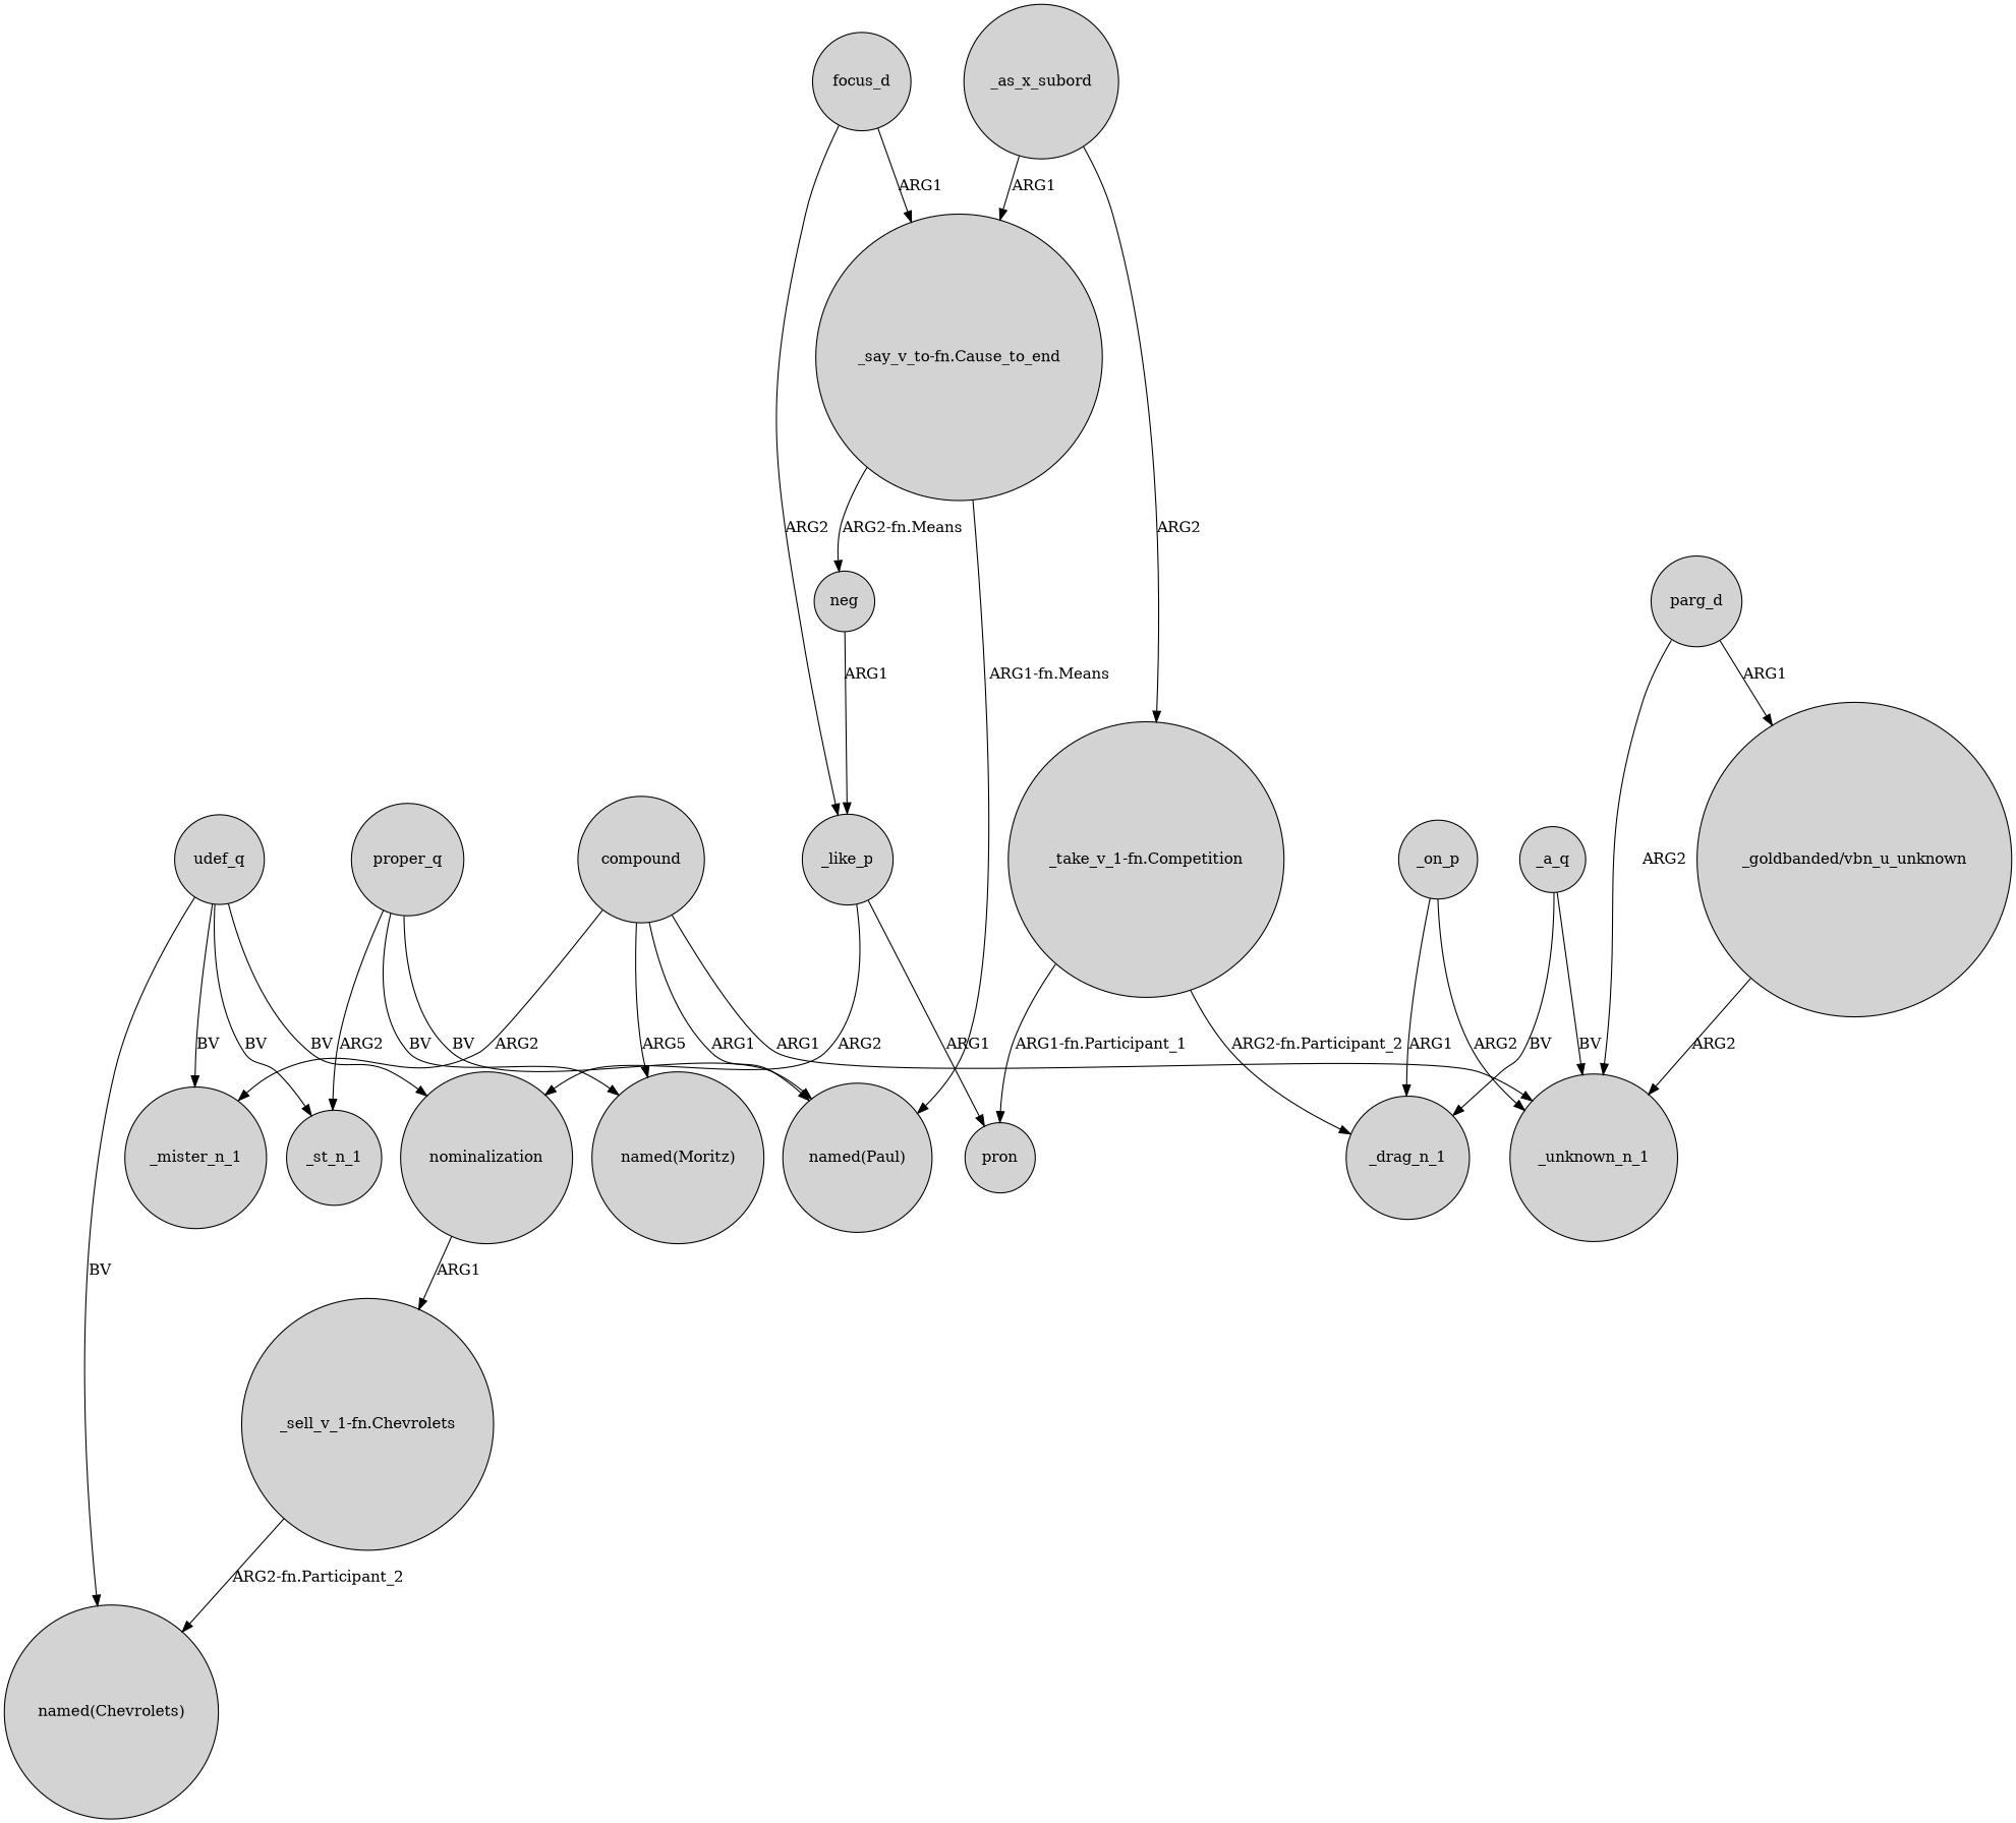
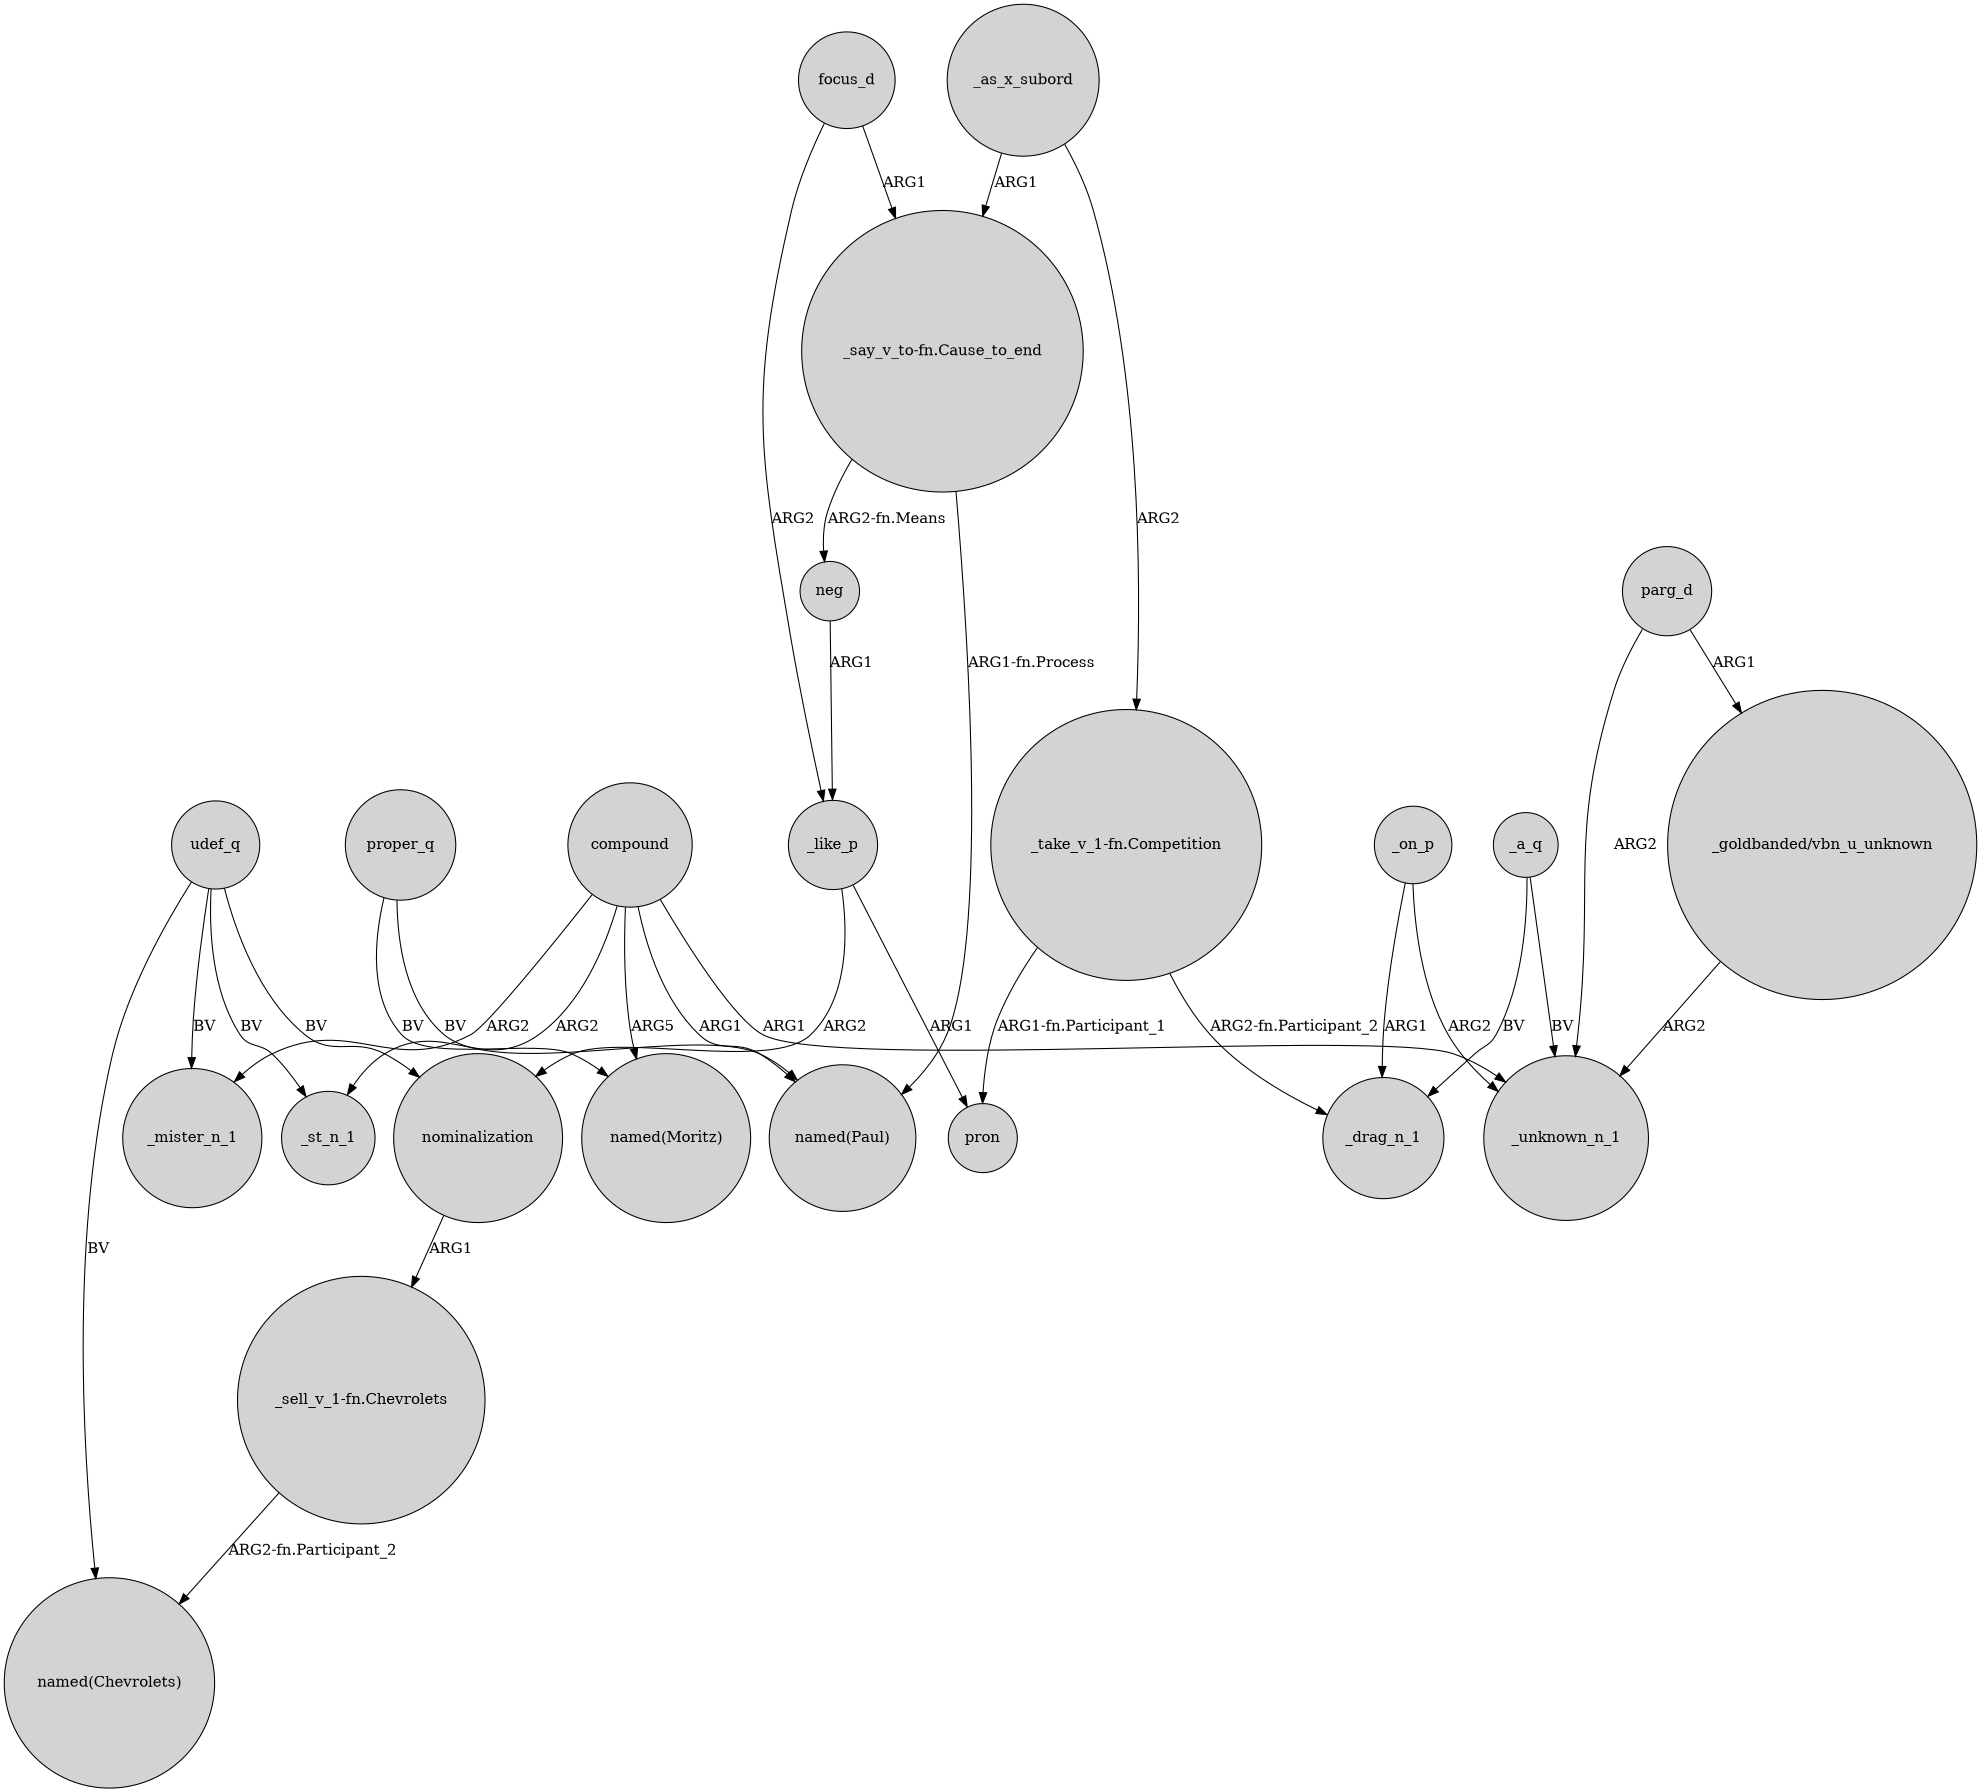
  digraph {
    node [shape=circle style=filled]
    udef_q
    _st_n_1
    nominalization
    _mister_n_1
    "named(Chevrolets)"
    n6 [label="_sell_v_1-fn.Chevrolets"]
    focus_d
    _like_p
    "_say_v_to-fn.Cause_to_end"
    pron
    "named(Paul)"
    neg
    n13 [label=_unknown_n_1]
    _on_p
    _drag_n_1
    compound
    "named(Moritz)"
    _as_x_subord
    "_take_v_1-fn.Competition"
    _a_q
    parg_d
    "_goldbanded/vbn_u_unknown"
    proper_q
    udef_q -> _st_n_1 [label=BV]
    udef_q -> nominalization [label=BV]
    udef_q -> _mister_n_1 [label=BV]
    udef_q -> "named(Chevrolets)" [label=BV]
    nominalization -> n6 [label=ARG1]
    n6 -> "named(Chevrolets)" [label="ARG2-fn.Participant_2"]
    focus_d -> _like_p [label=ARG2]
    focus_d -> "_say_v_to-fn.Cause_to_end" [label=ARG1]
    _like_p -> nominalization [label=ARG2]
    _like_p -> pron [label=ARG1]
-   "_say_v_to-fn.Cause_to_end" -> "named(Paul)" [label="ARG1-fn.Means"]
+   "_say_v_to-fn.Cause_to_end" -> "named(Paul)" [label="ARG1-fn.Process"]
    "_say_v_to-fn.Cause_to_end" -> neg [label="ARG2-fn.Means"]
    neg -> _like_p [label=ARG1]
    _on_p -> n13 [label=ARG2]
    _on_p -> _drag_n_1 [label=ARG1]
-   proper_q -> _st_n_1 [label=ARG2]
+   compound -> _st_n_1 [label=ARG2]
    compound -> _mister_n_1 [label=ARG2]
    compound -> "named(Paul)" [label=ARG1]
    compound -> n13 [label=ARG1]
    compound -> "named(Moritz)" [label=ARG5]
    _as_x_subord -> "_say_v_to-fn.Cause_to_end" [label=ARG1]
    _as_x_subord -> "_take_v_1-fn.Competition" [label=ARG2]
    "_take_v_1-fn.Competition" -> pron [label="ARG1-fn.Participant_1"]
    "_take_v_1-fn.Competition" -> _drag_n_1 [label="ARG2-fn.Participant_2"]
    _a_q -> n13 [label=BV]
    _a_q -> _drag_n_1 [label=BV]
    parg_d -> n13 [label=ARG2]
    parg_d -> "_goldbanded/vbn_u_unknown" [label=ARG1]
    "_goldbanded/vbn_u_unknown" -> n13 [label=ARG2]
    proper_q -> "named(Paul)" [label=BV]
    proper_q -> "named(Moritz)" [label=BV]
  }
